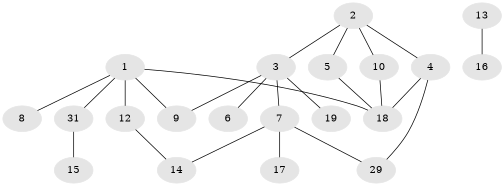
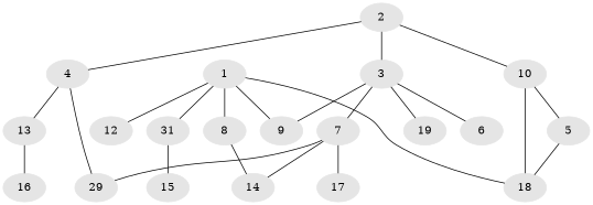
  graph {
    node [color=gray90 style=filled]
    1
    8
    9
    n4 [label=31]
    12
    18
    2
    3
    4
    5
    10
    14
    15
    6
    7
    19
    13
    n18 [label=29]
    17
    16
    1 -- 8
    1 -- 9
    1 -- n4
    1 -- 12
    1 -- 18
-   12 -- 14
+   8 -- 14
    n4 -- 15
    2 -- 3
    2 -- 4
-   2 -- 5
+   10 -- 5
    2 -- 10
    3 -- 9
    3 -- 6
    3 -- 7
    3 -- 19
-   4 -- 18
+   4 -- 13
    4 -- n18
    5 -- 18
    10 -- 18
    7 -- 14
    7 -- n18
    7 -- 17
    13 -- 16
  }
